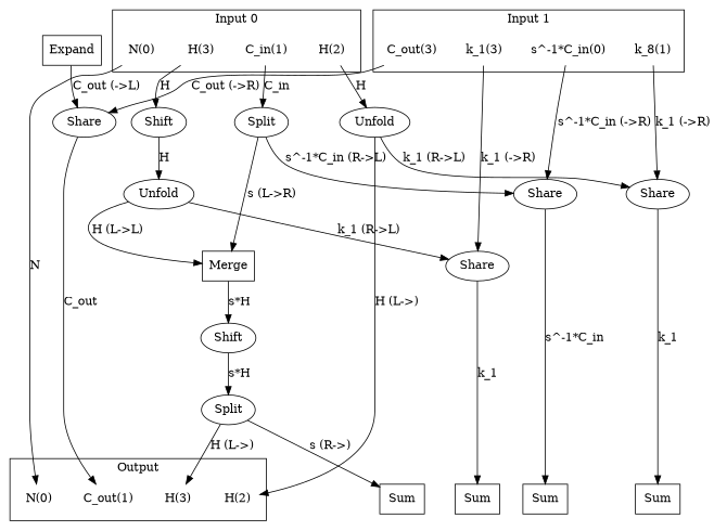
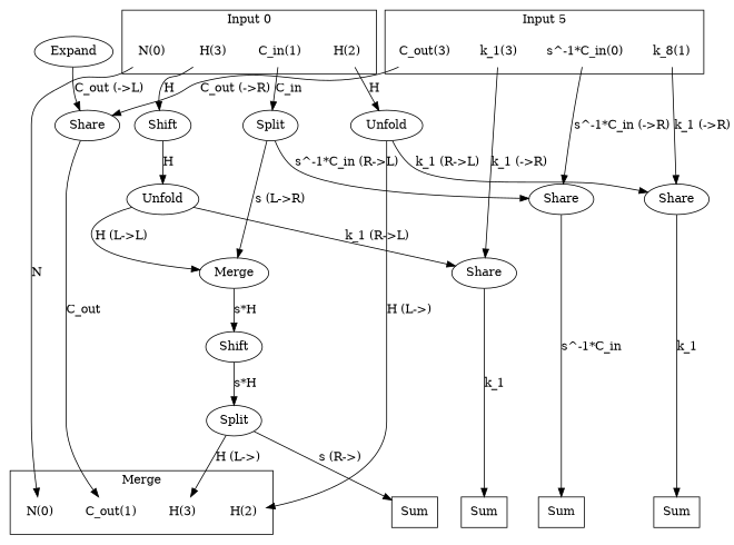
  digraph {
    newrank=true
    n1 [label=Sum shape=box]
    n2 [label=Sum shape=box]
    n3 [label=Sum shape=box]
    n4 [label=Sum shape=box]
    n5 [label="N(0)" shape=none]
    n6 [label="C_out(1)" shape=none]
    n7 [label="H(2)" shape=none]
    n8 [label="H(3)" shape=none]
    n9 [label="N(0)" shape=none]
    n10 [label="C_in(1)" shape=none]
    n11 [label="H(2)" shape=none]
    n12 [label="H(3)" shape=none]
    n13 [label="s^-1*C_in(0)" shape=none]
    n14 [label="k_8(1)" shape=none]
    n15 [label="k_1(3)" shape=none]
    n16 [label="C_out(3)" shape=none]
    n17 [label=Split]
    n18 [label=Unfold]
    n19 [label=Shift]
    n20 [label=Share]
    n21 [label=Share]
    n22 [label=Share]
    n23 [label=Share]
-   n24 [label=Merge shape=box]
+   n24 [label=Merge]
    n25 [label=Shift]
    n26 [label=Split]
    n27 [label=Unfold]
-   n28 [label=Expand shape=box]
+   n28 [label=Expand]
    subgraph sub_1 {
      rank=same
      n1
      n2
      n3
      n4
      n5
      n6
      n7
      n8
    }
    subgraph sub_2 {
      rank=same
      n9
      n10
      n11
      n12
      n13
      n14
      n15
      n16
    }
    subgraph cluster_3 {
-     label=Output
+     label=Merge
      n5
      n6
      n7
      n8
    }
    subgraph cluster_4 {
      label="Input 0"
      n9
      n10
      n11
      n12
    }
    subgraph cluster_5 {
-     label="Input 1"
+     label="Input 5"
      n13
      n14
      n15
      n16
    }
    n9 -> n5 [label=N]
    n10 -> n17 [label=C_in]
    n11 -> n18 [label=H]
    n12 -> n19 [label=H]
    n13 -> n20 [label="s^-1*C_in (->R)"]
    n14 -> n21 [label="k_1 (->R)"]
    n15 -> n22 [label="k_1 (->R)"]
    n16 -> n23 [label="C_out (->R)"]
    n17 -> n20 [label="s^-1*C_in (R->L)"]
    n17 -> n24 [label="s (L->R)"]
    n18 -> n7 [label="H (L->)"]
    n18 -> n21 [label="k_1 (R->L)"]
    n19 -> n27 [label=H]
    n20 -> n4 [label="s^-1*C_in"]
    n21 -> n2 [label=k_1]
    n22 -> n3 [label=k_1]
    n23 -> n6 [label=C_out]
    n24 -> n25 [label="s*H"]
    n25 -> n26 [label="s*H"]
    n26 -> n1 [label="s (R->)"]
    n26 -> n8 [label="H (L->)"]
    n27 -> n22 [label="k_1 (R->L)"]
    n27 -> n24 [label="H (L->L)"]
    n28 -> n23 [label="C_out (->L)"]
  }
